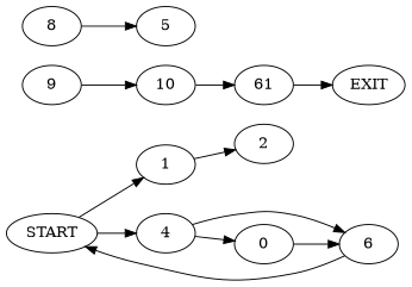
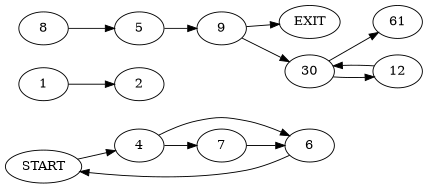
  digraph {
    rankdir=LR
    n1 [label=START]
    1
    4
    2
    n5 [label=EXIT]
    6
-   7 [label=0]
+   7
    5
    9
    8
-   10
+   10 [label=30]
    n12 [label=61]
-   n1 -> 1
+   12
    n1 -> 4
    1 -> 2
    4 -> 6
    4 -> 7
    6 -> n1
    7 -> 6
+   5 -> 9
    9 -> 10
    8 -> 5
    10 -> n12
-   n12 -> n5
+   10 -> 12
+   9 -> n5
+   12 -> 10
  }
